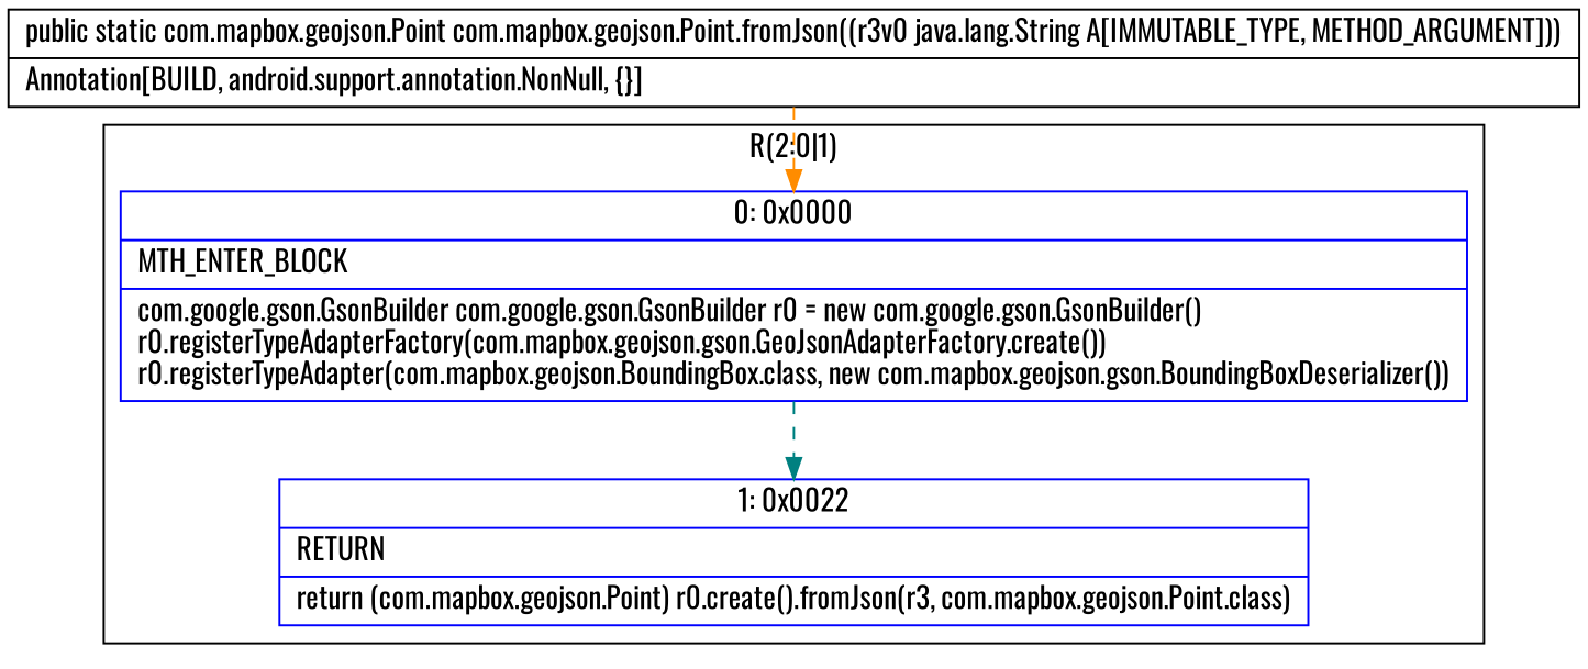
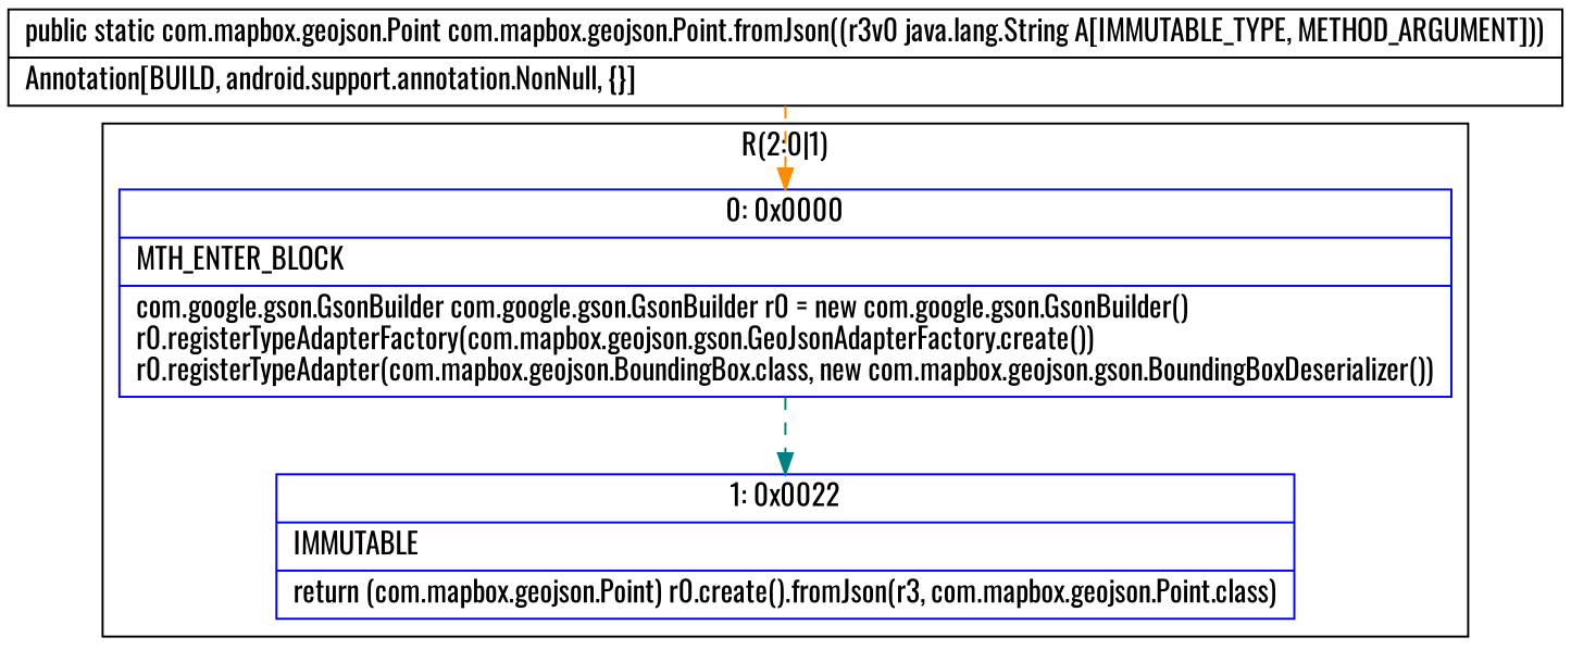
  digraph {
    fontname=Oswald
    node [color=blue shape=record fontname=Oswald]
    edge [style=dashed fontname=Oswald]
    n1 [label="{0\:\ 0x0000|MTH_ENTER_BLOCK\l|com.google.gson.GsonBuilder com.google.gson.GsonBuilder r0 = new com.google.gson.GsonBuilder()\lr0.registerTypeAdapterFactory(com.mapbox.geojson.gson.GeoJsonAdapterFactory.create())\lr0.registerTypeAdapter(com.mapbox.geojson.BoundingBox.class, new com.mapbox.geojson.gson.BoundingBoxDeserializer())\l}"]
-   n2 [label="{1\:\ 0x0022|RETURN\l|return (com.mapbox.geojson.Point) r0.create().fromJson(r3, com.mapbox.geojson.Point.class)\l}"]
+   n2 [label="{1\:\ 0x0022|IMMUTABLE\l|return (com.mapbox.geojson.Point) r0.create().fromJson(r3, com.mapbox.geojson.Point.class)\l}"]
    n3 [label="{public static com.mapbox.geojson.Point com.mapbox.geojson.Point.fromJson((r3v0 java.lang.String A[IMMUTABLE_TYPE, METHOD_ARGUMENT]))  | Annotation[BUILD, android.support.annotation.NonNull, \{\}]\l}" color=""]
    subgraph cluster_1 {
      label="R(2:0|1)"
      n1
      n2
    }
    n1 -> n2 [color=teal]
    n3 -> n1 [color=darkorange]
  }
